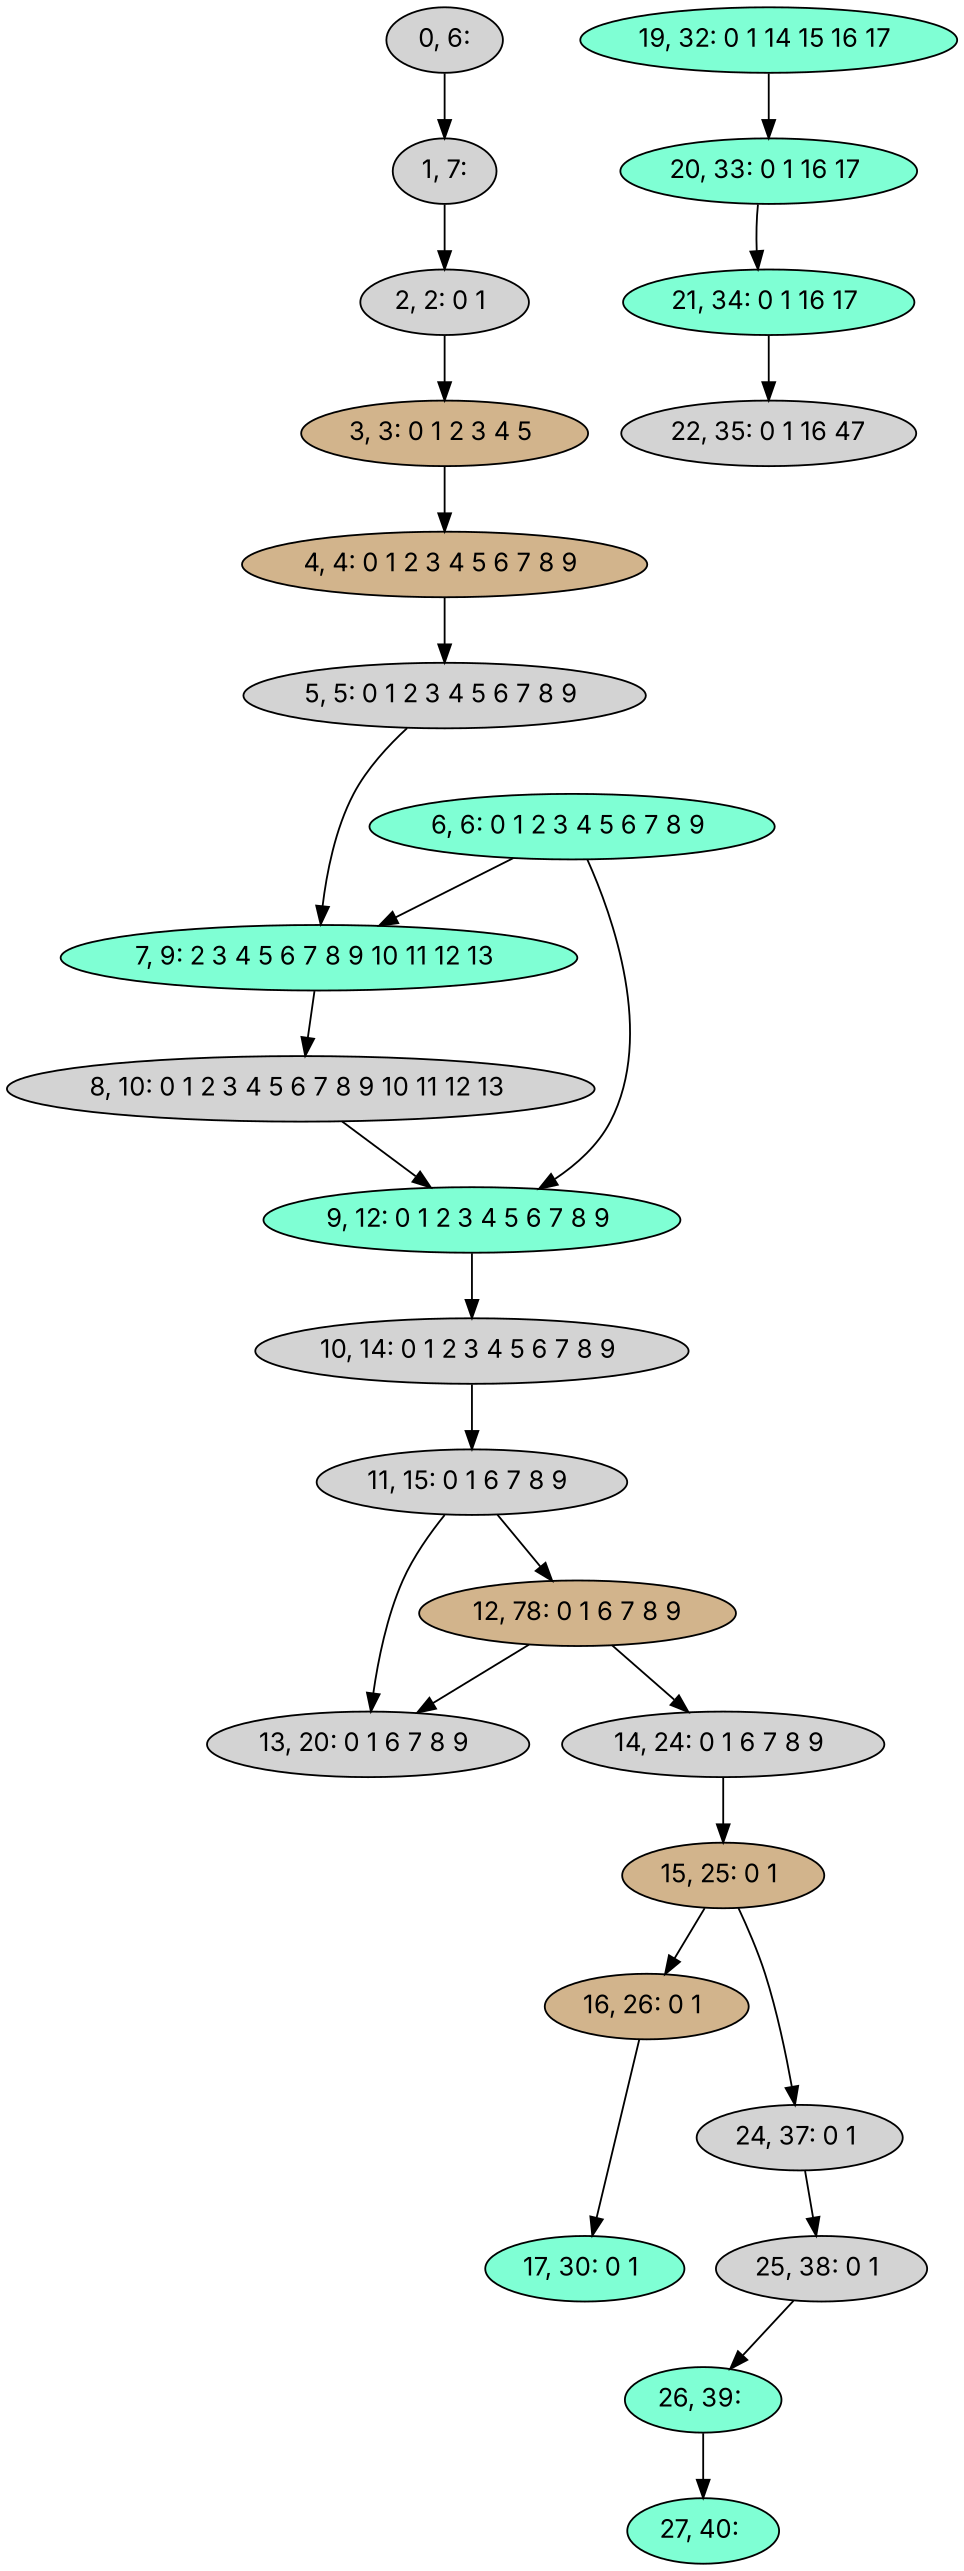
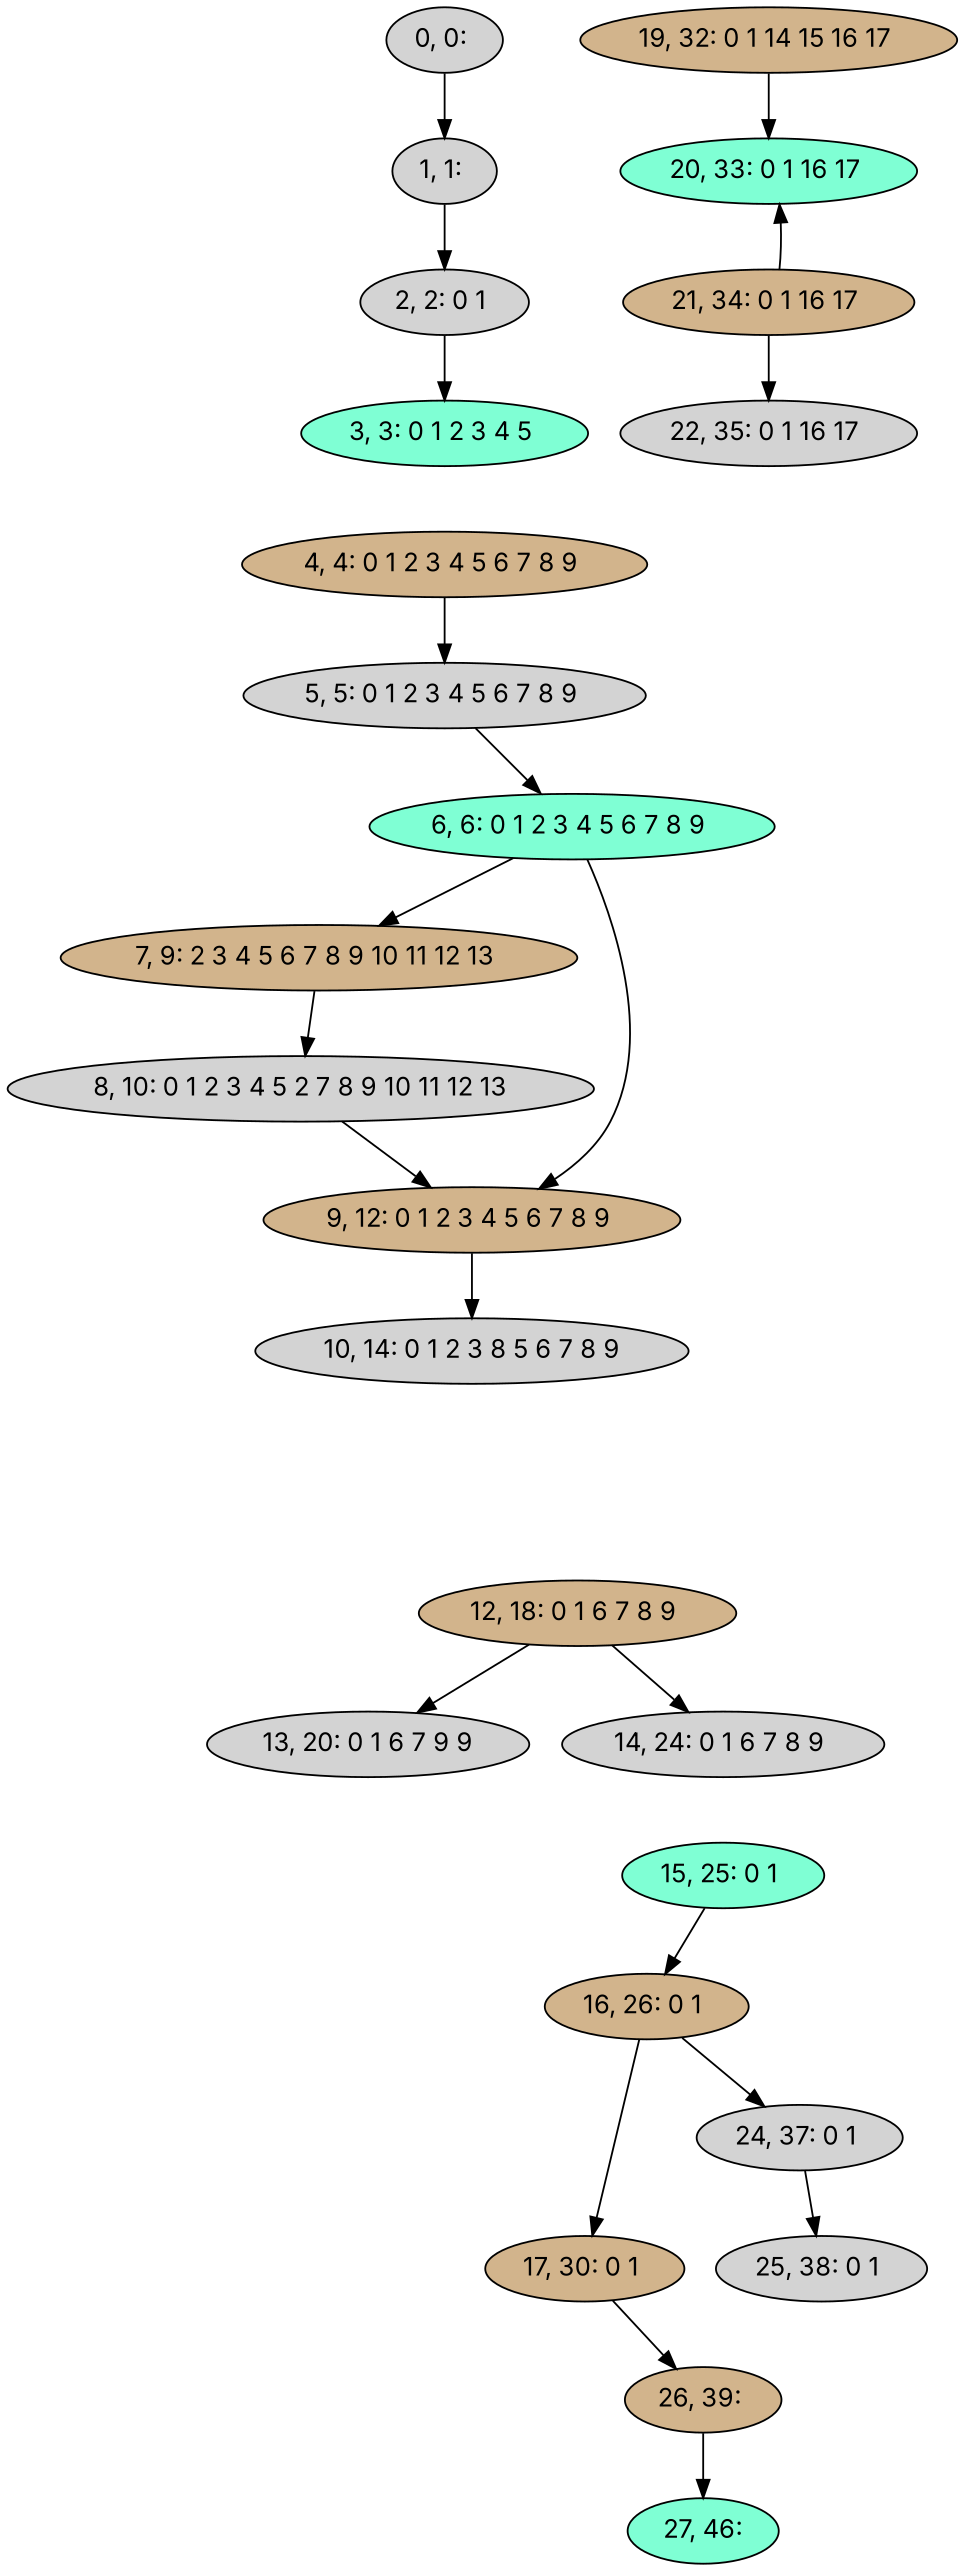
  digraph {
    fontname=Inter
    node [fillcolor=lightgrey fontname=Inter style=filled]
    edge [fontname=Inter]
-   n1 [label="0, 6:"]
-   n2 [label="1, 7:"]
+   n1 [label="0, 0: "]
+   n2 [label="1, 1: "]
    n3 [label="2, 2: 0 1 "]
-   n4 [fillcolor=tan label="3, 3: 0 1 2 3 4 5 "]
+   n4 [fillcolor=aquamarine label="3, 3: 0 1 2 3 4 5 "]
    n5 [fillcolor=tan label="4, 4: 0 1 2 3 4 5 6 7 8 9 "]
    n6 [label="5, 5: 0 1 2 3 4 5 6 7 8 9 "]
    n7 [fillcolor=aquamarine label="6, 6: 0 1 2 3 4 5 6 7 8 9 "]
-   n8 [fillcolor=aquamarine label="7, 9: 2 3 4 5 6 7 8 9 10 11 12 13 "]
-   n9 [fillcolor=aquamarine label="9, 12: 0 1 2 3 4 5 6 7 8 9 "]
-   n10 [label="8, 10: 0 1 2 3 4 5 6 7 8 9 10 11 12 13 "]
-   n11 [label="10, 14: 0 1 2 3 4 5 6 7 8 9 "]
-   n12 [label="11, 15: 0 1 6 7 8 9 "]
-   n13 [fillcolor=tan label="12, 78: 0 1 6 7 8 9"]
-   n14 [label="13, 20: 0 1 6 7 8 9 "]
+   n8 [fillcolor=tan label="7, 9: 2 3 4 5 6 7 8 9 10 11 12 13 "]
+   n9 [fillcolor=tan label="9, 12: 0 1 2 3 4 5 6 7 8 9 "]
+   n10 [label="8, 10: 0 1 2 3 4 5 2 7 8 9 10 11 12 13"]
+   n11 [label="10, 14: 0 1 2 3 8 5 6 7 8 9"]
+   n13 [fillcolor=tan label="12, 18: 0 1 6 7 8 9 "]
+   n14 [label="13, 20: 0 1 6 7 9 9"]
    n15 [label="14, 24: 0 1 6 7 8 9 "]
-   n16 [fillcolor=tan label="15, 25: 0 1 "]
+   n16 [fillcolor=aquamarine label="15, 25: 0 1 "]
    n17 [fillcolor=tan label="16, 26: 0 1 "]
-   n18 [fillcolor=aquamarine label="17, 30: 0 1 "]
+   n18 [fillcolor=tan label="17, 30: 0 1 "]
    n19 [label="24, 37: 0 1 "]
    n20 [label="25, 38: 0 1 "]
-   n21 [fillcolor=aquamarine label="19, 32: 0 1 14 15 16 17 "]
+   n21 [fillcolor=tan label="19, 32: 0 1 14 15 16 17 "]
    n22 [fillcolor=aquamarine label="20, 33: 0 1 16 17 "]
-   n23 [fillcolor=aquamarine label="21, 34: 0 1 16 17 "]
-   n24 [label="22, 35: 0 1 16 47"]
-   n25 [fillcolor=aquamarine label="26, 39: "]
-   n26 [fillcolor=aquamarine label="27, 40: "]
+   n23 [fillcolor=tan label="21, 34: 0 1 16 17 "]
+   n24 [label="22, 35: 0 1 16 17 "]
+   n25 [fillcolor=tan label="26, 39: "]
+   n26 [fillcolor=aquamarine label="27, 46:"]
    n1 -> n2
    n2 -> n3
    n3 -> n4
-   n4 -> n5
    n5 -> n6
-   n6 -> n8
+   n6 -> n7
    n7 -> n8
    n7 -> n9
    n8 -> n10
    n9 -> n11
    n10 -> n9
-   n11 -> n12
-   n12 -> n13
-   n12 -> n14
    n13 -> n14
    n13 -> n15
-   n15 -> n16
    n16 -> n17
    n17 -> n18
-   n16 -> n19
+   n17 -> n19
    n19 -> n20
-   n20 -> n25
+   n18 -> n25
    n21 -> n22
-   n22 -> n23
+   n23 -> n22
    n23 -> n24
    n25 -> n26
  }
